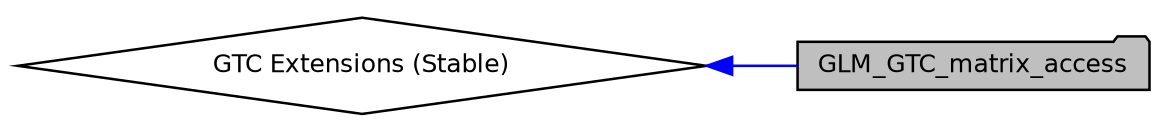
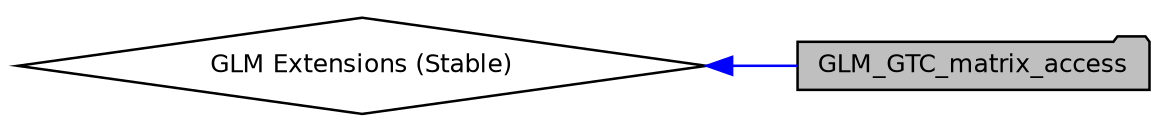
  digraph {
    rankdir=LR
    node [color=black fontname=Helvetica fontsize=10 style=filled]
-   n1 [fillcolor=white height=0.2 label="GTC Extensions (Stable)" shape=diamond width=0.4]
+   n1 [fillcolor=white height=0.2 label="GLM Extensions (Stable)" shape=diamond width=0.4]
    n2 [fillcolor=grey75 fontcolor=black height=0.2 label=GLM_GTC_matrix_access shape=folder width=0.4]
    n1 -> n2 [dir=back fontname=Helvetica fontsize=10 labelfontname=Helvetica labelfontsize=10 shape=plaintext style=solid color=blue]
  }
